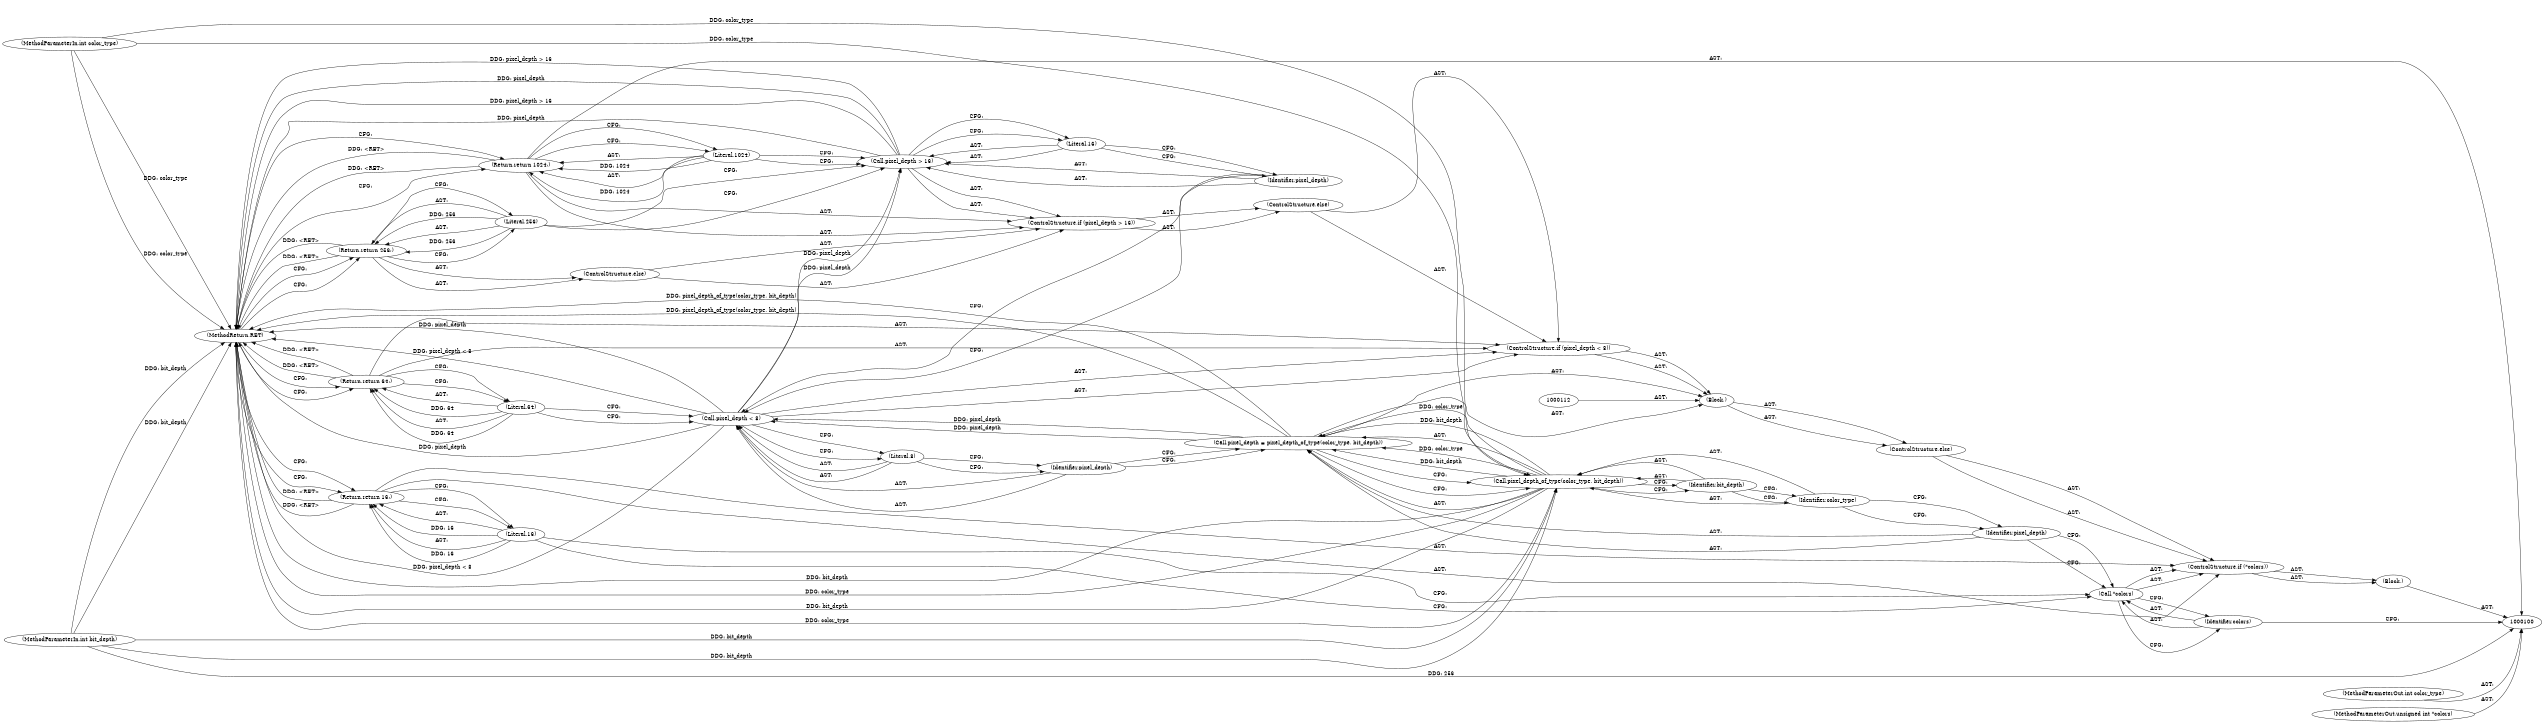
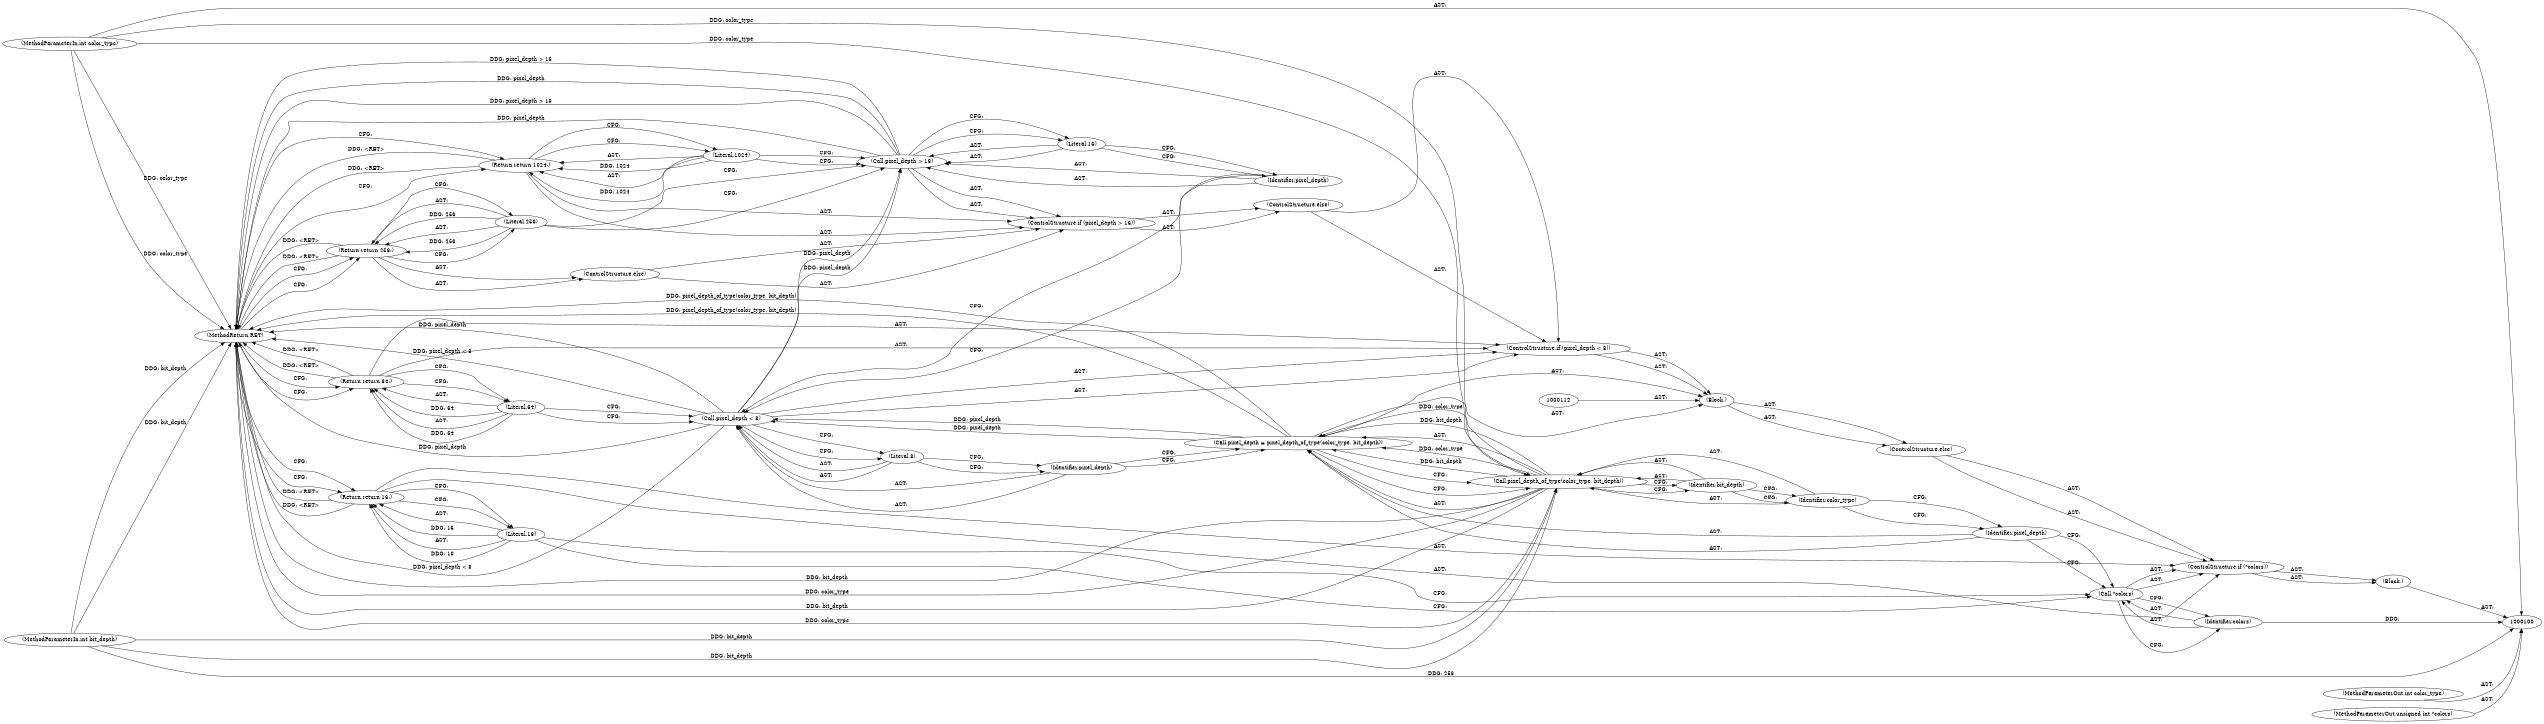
  digraph {
    rankdir=LR
    n1 [label="(MethodReturn,RET)"]
    n2 [label="(Return,return 64;)"]
    n3 [label="(Return,return 1024;)"]
    n4 [label="(Return,return 256;)"]
    n5 [label="(Return,return 16;)"]
    n6 [label="(ControlStructure,if (pixel_depth < 8))"]
    n7 [label="(Literal,64)"]
    n8 [label="(ControlStructure,if (pixel_depth > 16))"]
    n9 [label="(Literal,1024)"]
    n10 [label="(ControlStructure,else)"]
    n11 [label="(Literal,256)"]
    n12 [label="(ControlStructure,if (*colors))"]
    n13 [label="(Literal,16)"]
    n14 [label="(MethodParameterIn,int color_type)"]
    1000100
    n16 [label="(Call,pixel_depth_of_type(color_type, bit_depth))"]
    n17 [label="(Call,pixel_depth = pixel_depth_of_type(color_type, bit_depth))"]
    n18 [label="(Identifier,bit_depth)"]
    n19 [label="(MethodParameterOut,int color_type)"]
    n20 [label="(MethodParameterIn,int bit_depth)"]
    n21 [label="(MethodParameterOut,unsigned int *colors)"]
    n22 [label="(Call,pixel_depth < 8)"]
    n23 [label="(Literal,8)"]
    n24 [label="(Call,pixel_depth > 16)"]
    n25 [label="(Identifier,pixel_depth)"]
    n26 [label="(Block,)"]
    n27 [label="(Literal,16)"]
    n28 [label="(ControlStructure,else)"]
    n29 [label="(ControlStructure,else)"]
    n30 [label="(Identifier,pixel_depth)"]
    n31 [label="(Block,)"]
    n32 [label="(Call,*colors)"]
    n33 [label="(Identifier,colors)"]
    n34 [label="(Identifier,pixel_depth)"]
    n35 [label="(Identifier,color_type)"]
    1000112
    n1 -> n2 [label="CFG: "]
    n1 -> n2 [label="CFG: "]
    n1 -> n3 [label="CFG: "]
    n1 -> n3 [label="CFG: "]
    n1 -> n4 [label="CFG: "]
    n1 -> n4 [label="CFG: "]
    n1 -> n5 [label="CFG: "]
    n1 -> n5 [label="CFG: "]
    n2 -> n1 [label="DDG: <RET>"]
    n2 -> n1 [label="DDG: <RET>"]
    n2 -> n6 [label="AST: "]
    n2 -> n6 [label="AST: "]
    n2 -> n7 [label="CFG: "]
    n2 -> n7 [label="CFG: "]
    n3 -> n1 [label="DDG: <RET>"]
    n3 -> n1 [label="DDG: <RET>"]
    n3 -> n8 [label="AST: "]
    n3 -> n8 [label="AST: "]
    n3 -> n9 [label="CFG: "]
    n3 -> n9 [label="CFG: "]
    n4 -> n1 [label="DDG: <RET>"]
    n4 -> n1 [label="DDG: <RET>"]
    n4 -> n10 [label="AST: "]
    n4 -> n10 [label="AST: "]
    n4 -> n11 [label="CFG: "]
    n4 -> n11 [label="CFG: "]
    n5 -> n1 [label="DDG: <RET>"]
    n5 -> n1 [label="DDG: <RET>"]
    n5 -> n12 [label="AST: "]
    n5 -> n12 [label="AST: "]
    n5 -> n13 [label="CFG: "]
    n5 -> n13 [label="CFG: "]
    n6 -> n26 [label="AST: "]
    n6 -> n26 [label="AST: "]
    n7 -> n2 [label="AST: "]
    n7 -> n2 [label="DDG: 64"]
    n7 -> n2 [label="AST: "]
    n7 -> n2 [label="DDG: 64"]
    n7 -> n22 [label="CFG: "]
    n7 -> n22 [label="CFG: "]
    n8 -> n29 [label="AST: "]
    n8 -> n29 [label="AST: "]
    n9 -> n3 [label="AST: "]
    n9 -> n3 [label="DDG: 1024"]
    n9 -> n3 [label="AST: "]
    n9 -> n3 [label="DDG: 1024"]
    n9 -> n24 [label="CFG: "]
    n9 -> n24 [label="CFG: "]
    n10 -> n8 [label="AST: "]
    n10 -> n8 [label="AST: "]
    n11 -> n4 [label="AST: "]
    n11 -> n4 [label="DDG: 256"]
    n11 -> n4 [label="AST: "]
    n11 -> n4 [label="DDG: 256"]
    n11 -> n24 [label="CFG: "]
    n11 -> n24 [label="CFG: "]
    n12 -> n31 [label="AST: "]
    n12 -> n31 [label="AST: "]
    n13 -> n5 [label="AST: "]
    n13 -> n5 [label="DDG: 16"]
    n13 -> n5 [label="AST: "]
    n13 -> n5 [label="DDG: 16"]
    n13 -> n32 [label="CFG: "]
    n13 -> n32 [label="CFG: "]
    n14 -> n1 [label="DDG: color_type"]
    n14 -> n1 [label="DDG: color_type"]
-   n3 -> 1000100 [label="AST: "]
+   n14 -> 1000100 [label="AST: "]
    n14 -> n16 [label="DDG: color_type"]
    n14 -> n16 [label="DDG: color_type"]
    n16 -> n1 [label="DDG: bit_depth"]
    n16 -> n1 [label="DDG: color_type"]
    n16 -> n1 [label="DDG: bit_depth"]
    n16 -> n1 [label="DDG: color_type"]
    n16 -> n17 [label="AST: "]
    n16 -> n17 [label="DDG: color_type"]
    n16 -> n17 [label="DDG: bit_depth"]
    n16 -> n17 [label="AST: "]
    n16 -> n17 [label="DDG: color_type"]
    n16 -> n17 [label="DDG: bit_depth"]
    n16 -> n18 [label="CFG: "]
    n16 -> n18 [label="CFG: "]
    n17 -> n1 [label="DDG: pixel_depth_of_type(color_type, bit_depth)"]
    n17 -> n1 [label="DDG: pixel_depth_of_type(color_type, bit_depth)"]
    n17 -> n16 [label="CFG: "]
    n17 -> n16 [label="CFG: "]
    n17 -> n22 [label="DDG: pixel_depth"]
    n17 -> n22 [label="DDG: pixel_depth"]
    n17 -> n26 [label="AST: "]
    n17 -> n26 [label="AST: "]
    n18 -> n16 [label="AST: "]
    n18 -> n16 [label="AST: "]
    n18 -> n35 [label="CFG: "]
    n18 -> n35 [label="CFG: "]
    n19 -> 1000100 [label="AST: "]
    n20 -> n1 [label="DDG: bit_depth"]
    n20 -> n1 [label="DDG: bit_depth"]
    n20 -> 1000100 [label="DDG: 256"]
    n20 -> n16 [label="DDG: bit_depth"]
    n20 -> n16 [label="DDG: bit_depth"]
    n21 -> 1000100 [label="AST: "]
    n22 -> n1 [label="DDG: pixel_depth < 8"]
    n22 -> n1 [label="DDG: pixel_depth"]
    n22 -> n1 [label="DDG: pixel_depth < 8"]
    n22 -> n1 [label="DDG: pixel_depth"]
    n22 -> n6 [label="AST: "]
    n22 -> n6 [label="AST: "]
    n22 -> n23 [label="CFG: "]
    n22 -> n23 [label="CFG: "]
    n22 -> n24 [label="DDG: pixel_depth"]
    n22 -> n24 [label="DDG: pixel_depth"]
    n23 -> n22 [label="AST: "]
    n23 -> n22 [label="AST: "]
    n23 -> n25 [label="CFG: "]
    n23 -> n25 [label="CFG: "]
    n24 -> n1 [label="DDG: pixel_depth > 16"]
    n24 -> n1 [label="DDG: pixel_depth"]
    n24 -> n1 [label="DDG: pixel_depth > 16"]
    n24 -> n1 [label="DDG: pixel_depth"]
    n24 -> n8 [label="AST: "]
    n24 -> n8 [label="AST: "]
    n24 -> n27 [label="CFG: "]
    n24 -> n27 [label="CFG: "]
    n25 -> n17 [label="CFG: "]
    n25 -> n17 [label="CFG: "]
    n25 -> n22 [label="AST: "]
    n25 -> n22 [label="AST: "]
    n26 -> n28 [label="AST: "]
    n26 -> n28 [label="AST: "]
    n27 -> n24 [label="AST: "]
    n27 -> n24 [label="AST: "]
    n27 -> n30 [label="CFG: "]
    n27 -> n30 [label="CFG: "]
    n28 -> n12 [label="AST: "]
    n28 -> n12 [label="AST: "]
    n29 -> n6 [label="AST: "]
    n29 -> n6 [label="AST: "]
    n30 -> n22 [label="CFG: "]
    n30 -> n22 [label="CFG: "]
    n30 -> n24 [label="AST: "]
    n30 -> n24 [label="AST: "]
    n31 -> 1000100 [label="AST: "]
    n32 -> n12 [label="AST: "]
    n32 -> n12 [label="AST: "]
    n32 -> n33 [label="CFG: "]
    n32 -> n33 [label="CFG: "]
-   n33 -> 1000100 [label="CFG: "]
+   n33 -> 1000100 [label="DDG: "]
    n33 -> n32 [label="AST: "]
    n33 -> n32 [label="AST: "]
    n34 -> n17 [label="AST: "]
    n34 -> n17 [label="AST: "]
    n34 -> n32 [label="CFG: "]
    n34 -> n32 [label="CFG: "]
    n35 -> n16 [label="AST: "]
    n35 -> n16 [label="AST: "]
    n35 -> n34 [label="CFG: "]
    n35 -> n34 [label="CFG: "]
    1000112 -> n26 [label="AST: "]
  }
